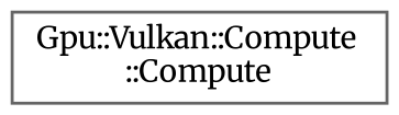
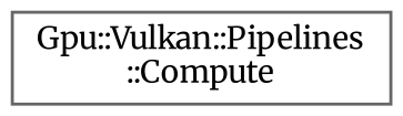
  digraph {
    rankdir=LR
    fontname=Merriweather
-   n1 [color=grey40 fillcolor=white fontname=Merriweather fontsize=10 height=0.2 label="Gpu::Vulkan::Compute\l::Compute" shape=box style=filled width=0.4]
+   n1 [color=grey40 fillcolor=white fontname=Merriweather fontsize=10 height=0.2 label="Gpu::Vulkan::Pipelines\l::Compute" shape=box style=filled width=0.4]
  }
